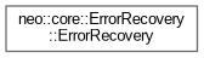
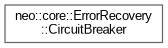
  digraph {
    rankdir=LR
    fontname="Liberation Sans"
-   n1 [color=grey40 fillcolor=white fontname="Liberation Sans" fontsize=10 height=0.2 label="neo::core::ErrorRecovery\l::ErrorRecovery" shape=box style=filled width=0.4]
+   n1 [color=grey40 fillcolor=white fontname="Liberation Sans" fontsize=10 height=0.2 label="neo::core::ErrorRecovery\l::CircuitBreaker" shape=box style=filled width=0.4]
  }
